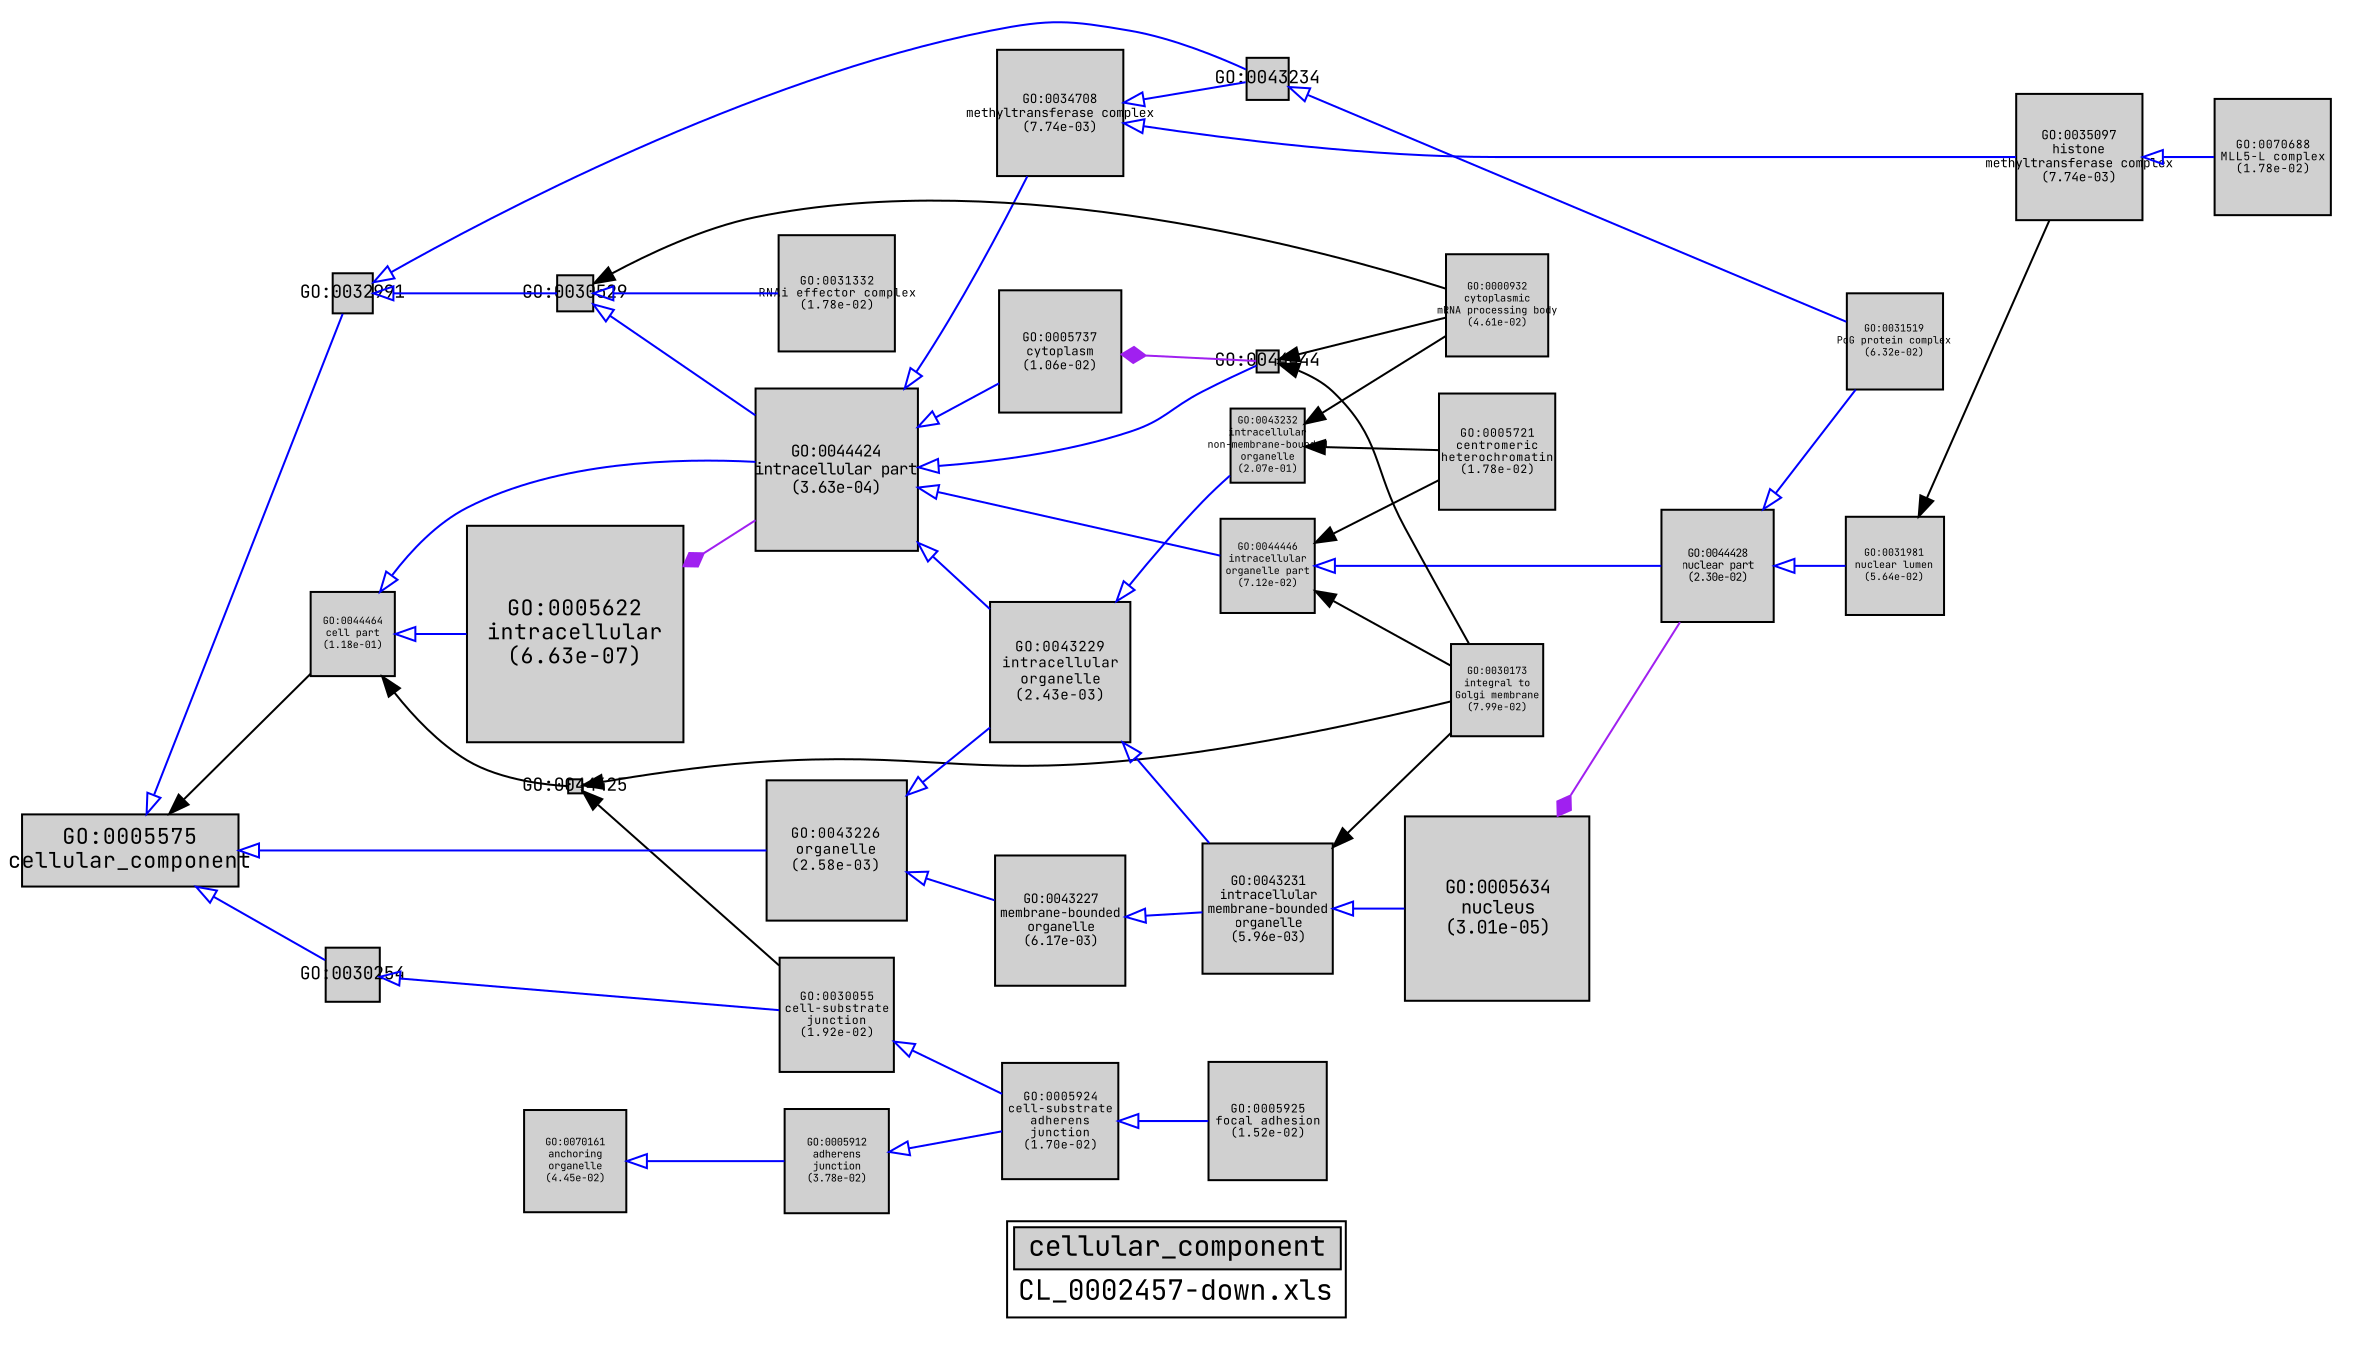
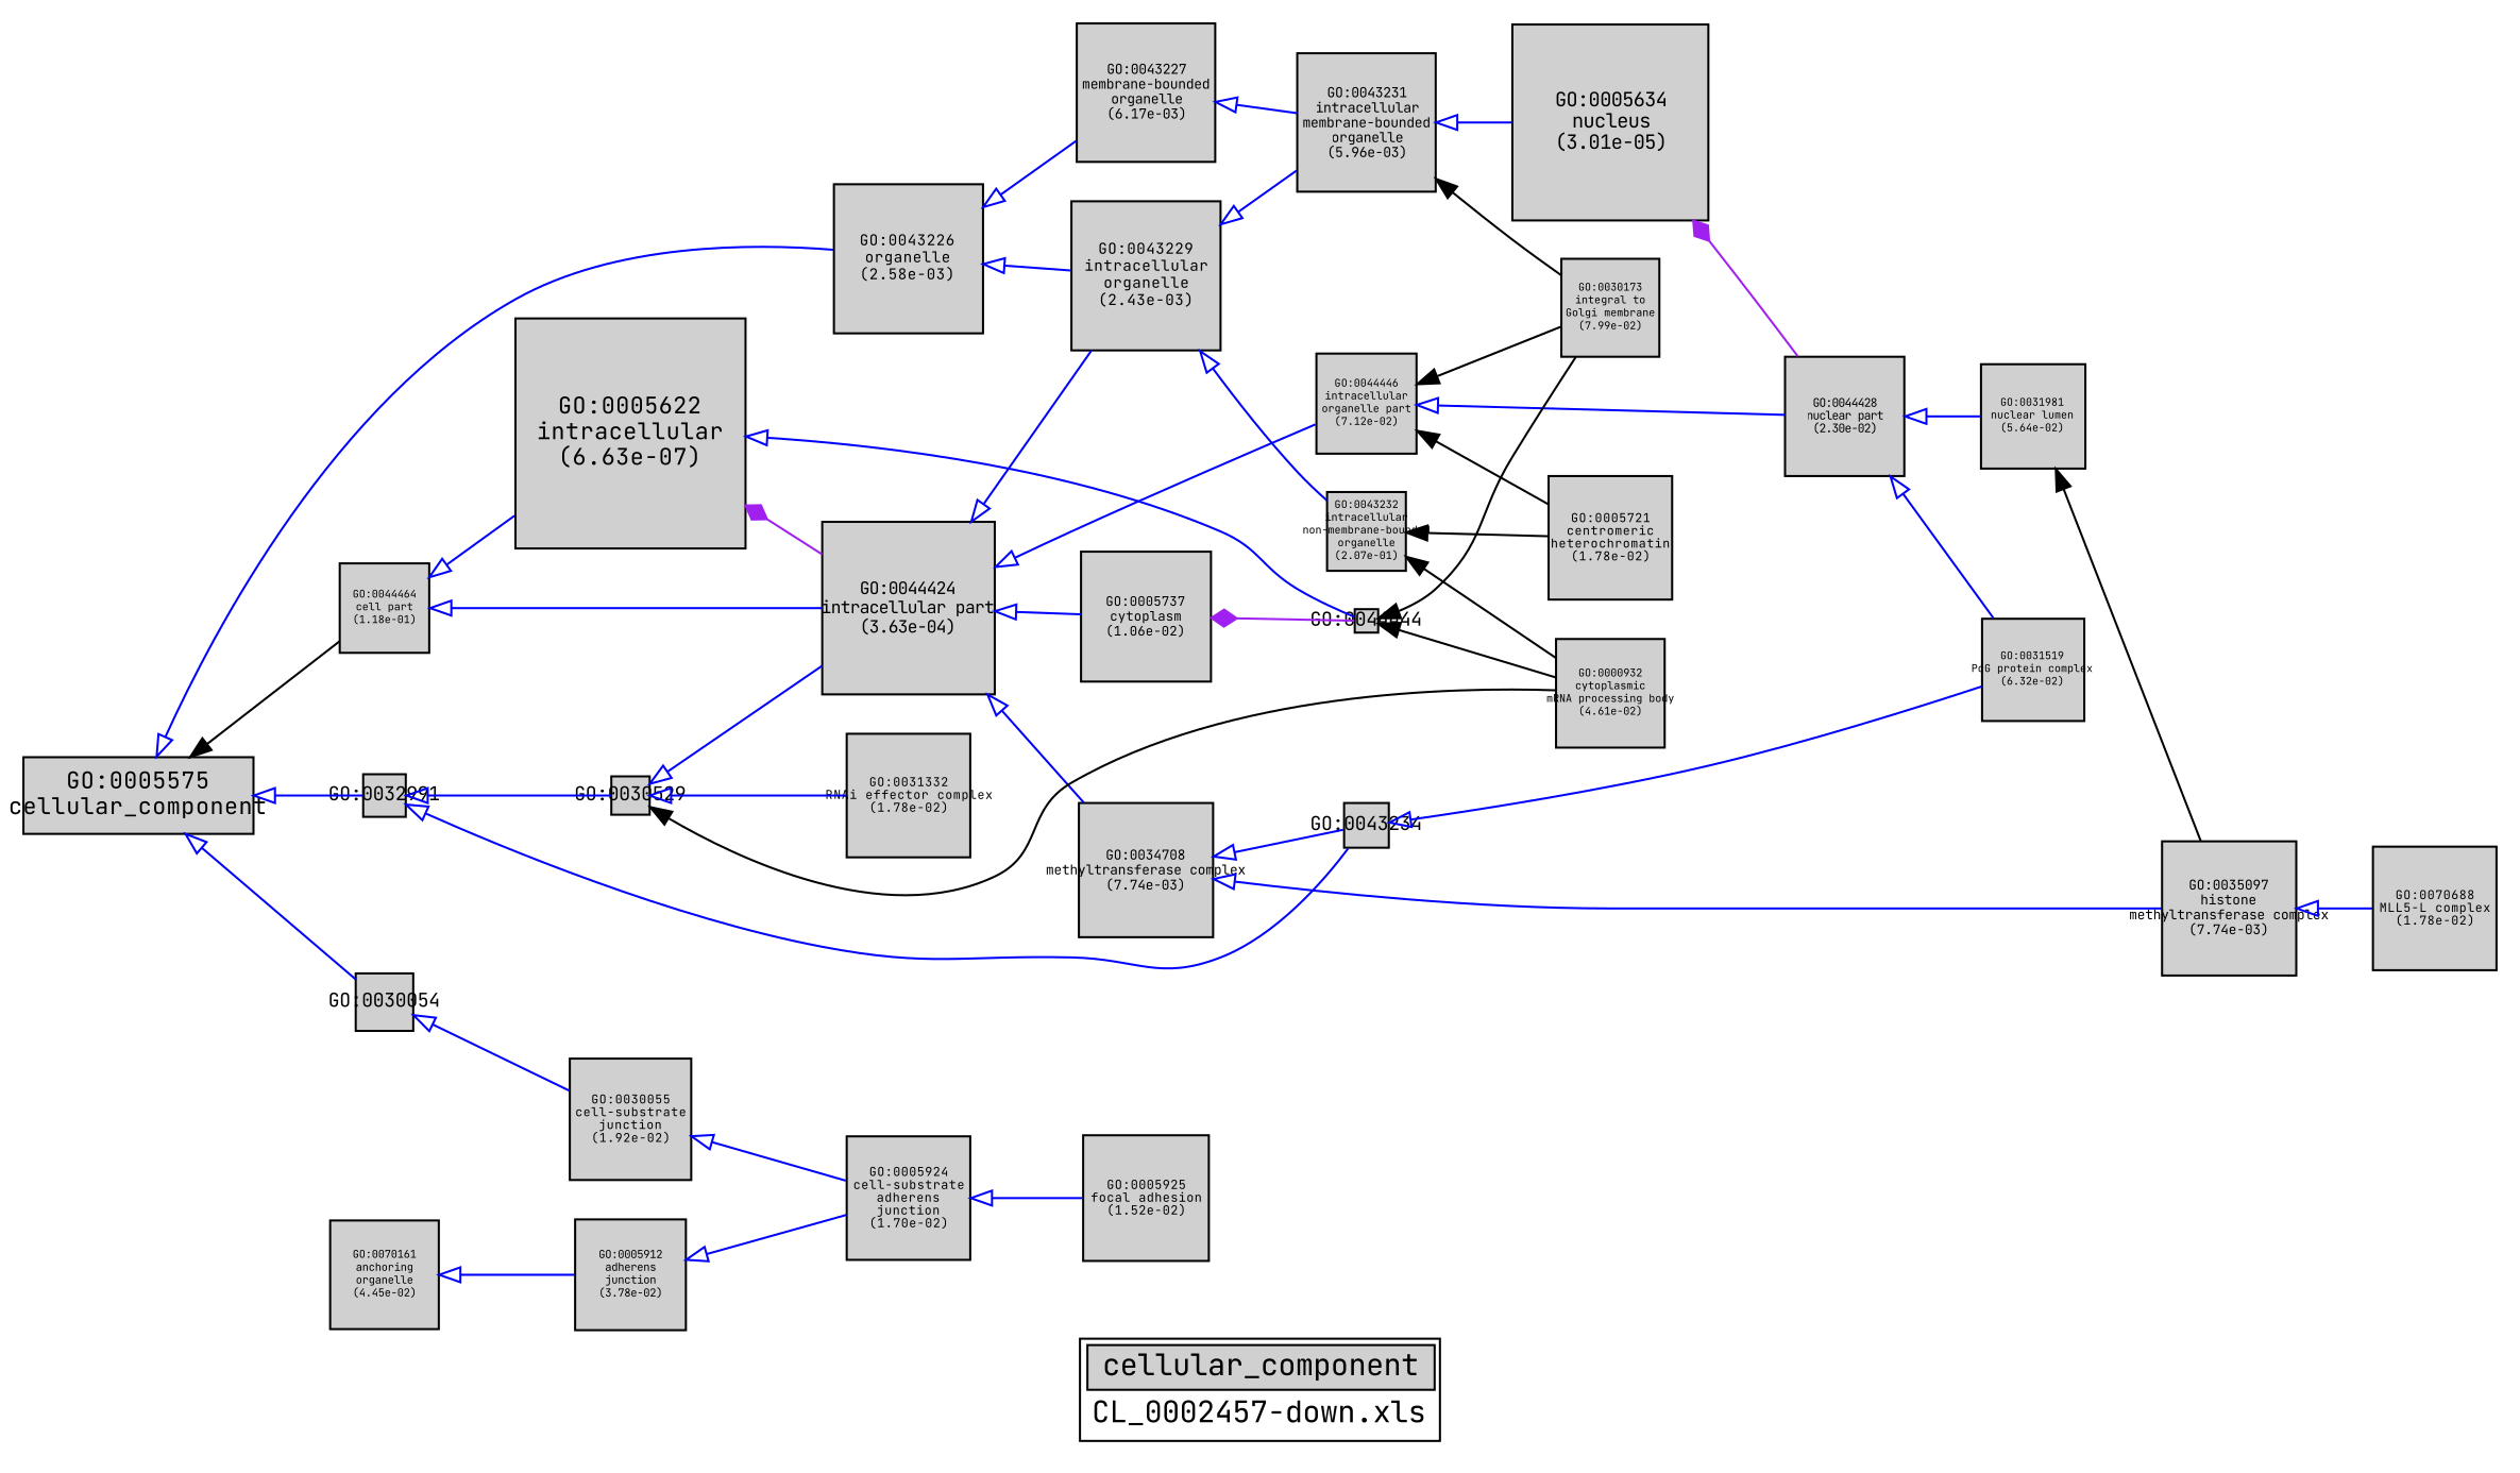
  digraph {
    bgcolor="#FFFFFF"
    fontname="JetBrains Mono"
    label=<<TABLE COLOR="black" BGCOLOR="white"><TR><TD COLSPAN="2" BGCOLOR="#D0D0D0"><FONT COLOR="black">cellular_component</FONT></TD></TR><TR><TD BORDER="0">CL_0002457-down.xls</TD></TR></TABLE>>
    rankdir=LR
    node [color=black fillcolor="#D0D0D0" fixedsize=true fontcolor=black fontname="JetBrains Mono" fontsize=5.0 shape=box style=filled]
    edge [dir=back fontname="JetBrains Mono" weight=5.0 arrowtail=empty color=blue]
    n1 [height=0.50808524803 label=<<TABLE BORDER="0"><TR><TD>GO:0043232<BR/>intracellular<BR/>non-membrane-bounded<BR/>organelle<BR/>(2.07e-01)</TD></TR></TABLE>> width=0.50808524803]
    n2 [height=0.588298280498 label=<<TABLE BORDER="0"><TR><TD>GO:0044464<BR/>cell part<BR/>(1.18e-01)</TD></TR></TABLE>> width=0.588298280498]
    n3 [fontsize=5.88840755078 height=0.817834382053 label=<<TABLE BORDER="0"><TR><TD>GO:0005925<BR/>focal adhesion<BR/>(1.52e-02)</TD></TR></TABLE>> width=0.817834382053]
    n4 [height=0.638642488786 label=<<TABLE BORDER="0"><TR><TD>GO:0030173<BR/>integral to<BR/>Golgi membrane<BR/>(7.99e-02)</TD></TR></TABLE>> width=0.638642488786]
    "GO:0032991" [fontsize=9 height=0.276998360583 width=0.276998360583]
    n6 [height=0.652636135821 label=<<TABLE BORDER="0"><TR><TD>GO:0044446<BR/>intracellular<BR/>organelle part<BR/>(7.12e-02)</TD></TR></TABLE>> width=0.652636135821]
    n7 [fontsize=5.7781269867 height=0.802517637042 label=<<TABLE BORDER="0"><TR><TD>GO:0031332<BR/>RNAi effector complex<BR/>(1.78e-02)</TD></TR></TABLE>> width=0.802517637042]
    "GO:0044444" [fontsize=9 height=0.146084289534 width=0.146084289534]
    n9 [fontsize=10.8 height=1.5 label=<<TABLE BORDER="0"><TR><TD>GO:0005622<BR/>intracellular<BR/>(6.63e-07)</TD></TR></TABLE>> width=1.5]
-   "GO:0044425" [fontsize=9 height=0.100474116445 width=0.100474116445]
    n11 [fontsize=5.22048927895 height=0.725067955409 label=<<TABLE BORDER="0"><TR><TD>GO:0005912<BR/>adherens<BR/>junction<BR/>(3.78e-02)</TD></TR></TABLE>> width=0.725067955409]
    n12 [fontsize=5.7781269867 height=0.802517637042 label=<<TABLE BORDER="0"><TR><TD>GO:0070688<BR/>MLL5-L complex<BR/>(1.78e-02)</TD></TR></TABLE>> width=0.802517637042]
    n13 [fontsize=7.01270567742 height=0.973986899642 label=<<TABLE BORDER="0"><TR><TD>GO:0043226<BR/>organelle<BR/>(2.58e-03)</TD></TR></TABLE>> width=0.973986899642]
-   "GO:0030054" [fontsize=9 height=0.38085838492 width=0.38085838492 label="GO:0030254"]
+   "GO:0030054" [fontsize=9 height=0.38085838492 width=0.38085838492]
    n15 [fontsize=5.09074953551 height=0.707048546599 label=<<TABLE BORDER="0"><TR><TD>GO:0070161<BR/>anchoring<BR/>organelle<BR/>(4.45e-02)</TD></TR></TABLE>> width=0.707048546599]
    n16 [fontsize=8.07212919733 height=1.12112905518 label=<<TABLE BORDER="0"><TR><TD>GO:0044424<BR/>intracellular part<BR/>(3.63e-04)</TD></TR></TABLE>> width=1.12112905518]
    n17 [fontsize=5.06213489781 height=0.703074291362 label=<<TABLE BORDER="0"><TR><TD>GO:0000932<BR/>cytoplasmic<BR/>mRNA processing body<BR/>(4.61e-02)</TD></TR></TABLE>> width=0.703074291362]
    n18 [fontsize=5.72526894889 height=0.795176242902 label=<<TABLE BORDER="0"><TR><TD>GO:0030055<BR/>cell-substrate<BR/>junction<BR/>(1.92e-02)</TD></TR></TABLE>> width=0.795176242902]
    n19 [fontsize=5.7781269867 height=0.802517637042 label=<<TABLE BORDER="0"><TR><TD>GO:0005721<BR/>centromeric<BR/>heterochromatin<BR/>(1.78e-02)</TD></TR></TABLE>> width=0.802517637042]
    n20 [fontsize=6.34002687871 height=0.88055928871 label=<<TABLE BORDER="0"><TR><TD>GO:0034708<BR/>methyltransferase complex<BR/>(7.74e-03)</TD></TR></TABLE>> width=0.88055928871]
    n21 [height=0.680183783996 label=<<TABLE BORDER="0"><TR><TD>GO:0031981<BR/>nuclear lumen<BR/>(5.64e-02)</TD></TR></TABLE>> width=0.680183783996]
    n22 [fontsize=6.34002687871 height=0.88055928871 label=<<TABLE BORDER="0"><TR><TD>GO:0035097<BR/>histone<BR/>methyltransferase complex<BR/>(7.74e-03)</TD></TR></TABLE>> width=0.88055928871]
    n23 [fontsize=6.13651794525 height=0.852294159062 label=<<TABLE BORDER="0"><TR><TD>GO:0005737<BR/>cytoplasm<BR/>(1.06e-02)</TD></TR></TABLE>> width=0.852294159062]
    n24 [height=0.666977988138 label=<<TABLE BORDER="0"><TR><TD>GO:0031519<BR/>PcG protein complex<BR/>(6.32e-02)</TD></TR></TABLE>> width=0.666977988138]
    n25 [fontsize=7.04695153151 height=0.978743268266 label=<<TABLE BORDER="0"><TR><TD>GO:0043229<BR/>intracellular<BR/>organelle<BR/>(2.43e-03)</TD></TR></TABLE>> width=0.978743268266]
    n26 [fontsize=5.81214904671 height=0.807242923154 label=<<TABLE BORDER="0"><TR><TD>GO:0005924<BR/>cell-substrate<BR/>adherens<BR/>junction<BR/>(1.70e-02)</TD></TR></TABLE>> width=0.807242923154]
    "GO:0030529" [fontsize=9 height=0.256214885154 width=0.256214885154]
    n28 [fontsize=5.59397124763 height=0.77694045106 label=<<TABLE BORDER="0"><TR><TD>GO:0044428<BR/>nuclear part<BR/>(2.30e-02)</TD></TR></TABLE>> width=0.77694045106]
    "GO:0043234" [fontsize=9 height=0.294250727649 width=0.294250727649]
    n30 [fontsize=6.48461134979 height=0.900640465248 label=<<TABLE BORDER="0"><TR><TD>GO:0043227<BR/>membrane-bounded<BR/>organelle<BR/>(6.17e-03)</TD></TR></TABLE>> width=0.900640465248]
    n31 [fontsize=10.8 label=<<TABLE BORDER="0"><TR><TD>GO:0005575<BR/>cellular_component</TD></TR></TABLE>> width=1.5]
    n32 [fontsize=9.24593543466 height=1.28415769926 label=<<TABLE BORDER="0"><TR><TD>GO:0005634<BR/>nucleus<BR/>(3.01e-05)</TD></TR></TABLE>> width=1.28415769926]
    n33 [fontsize=6.50575399276 height=0.903576943439 label=<<TABLE BORDER="0"><TR><TD>GO:0043231<BR/>intracellular<BR/>membrane-bounded<BR/>organelle<BR/>(5.96e-03)</TD></TR></TABLE>> width=0.903576943439]
    subgraph sub_1 {
      n1
      n2
      n3
      n4
      "GO:0032991"
      n6
      n7
      "GO:0044444"
      n9
-     "GO:0044425"
      n11
      n12
      n13
      "GO:0030054"
      n15
      n16
      n17
      n18
      n19
      n20
      n21
      n22
      n23
      n24
      n25
      n26
      "GO:0030529"
      n28
      "GO:0043234"
      n30
      n31
      n32
      n33
    }
    subgraph sub_2 {
      n4
-     "GO:0044425"
      n17
      n19
      subgraph sub_3 {
        subgraph sub_4 {
        }
        subgraph sub_5 {
        }
      }
      subgraph sub_6 {
        n6
        "GO:0044444"
        n9
        n16
        n23
        n25
        n28
        n32
      }
      subgraph sub_7 {
        n1
        n2
        n3
        "GO:0032991"
        n6
        n7
        "GO:0044444"
        n9
        n11
        n12
        n13
        "GO:0030054"
        n15
        n16
        n18
        n20
        n21
        n22
        n23
        n24
        n25
        n26
        "GO:0030529"
        n28
        "GO:0043234"
        n30
        n31
        n32
        n33
      }
    }
    n1 -> n17 [weight=1 arrowtail="" color=""]
    n1 -> n19 [weight=1 arrowtail="" color=""]
    n2 -> n9
-   n2 -> "GO:0044425" [weight=1 arrowtail="" color=""]
    n2 -> n16
    "GO:0032991" -> "GO:0030529"
    "GO:0032991" -> "GO:0043234"
    n6 -> n4 [weight=1 arrowtail="" color=""]
    n6 -> n19 [weight=1 arrowtail="" color=""]
    n6 -> n28
    "GO:0044444" -> n4 [weight=1 arrowtail="" color=""]
    "GO:0044444" -> n17 [weight=1 arrowtail="" color=""]
    n9 -> n16 [arrowtail=diamond color=purple weight=2.5]
-   "GO:0044425" -> n4 [weight=1 arrowtail="" color=""]
-   "GO:0044425" -> n18 [weight=1 arrowtail="" color=""]
    n11 -> n26
    n13 -> n25
    n13 -> n30
    "GO:0030054" -> n18
    n15 -> n11
    n16 -> n6
-   n16 -> "GO:0044444"
+   n9 -> "GO:0044444"
    n16 -> n20
    n16 -> n23
    n16 -> n25
    n18 -> n26
    n20 -> n22
    n20 -> "GO:0043234"
    n21 -> n22 [weight=1 arrowtail="" color=""]
    n22 -> n12
    n23 -> "GO:0044444" [arrowtail=diamond color=purple weight=2.5]
    n25 -> n1
    n25 -> n33
    n26 -> n3
    "GO:0030529" -> n7
    "GO:0030529" -> n16
    "GO:0030529" -> n17 [weight=1 arrowtail="" color=""]
    n28 -> n21
    n28 -> n24
    "GO:0043234" -> n24
    n30 -> n33
    n31 -> n2 [weight=1 arrowtail="" color=""]
    n31 -> "GO:0032991"
    n31 -> n13
    n31 -> "GO:0030054"
    n32 -> n28 [arrowtail=diamond color=purple weight=2.5]
    n33 -> n4 [weight=1 arrowtail="" color=""]
    n33 -> n32
  }
